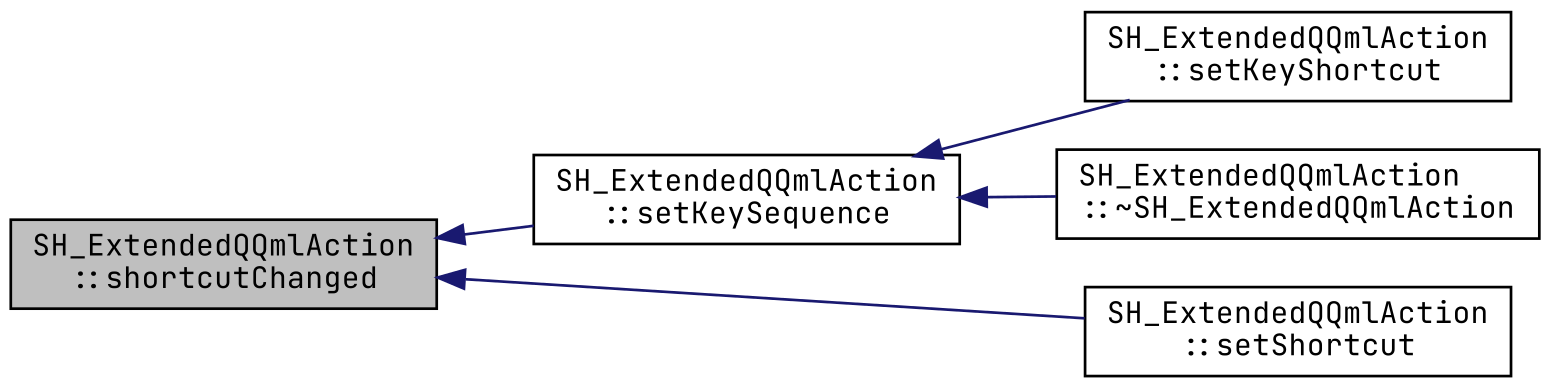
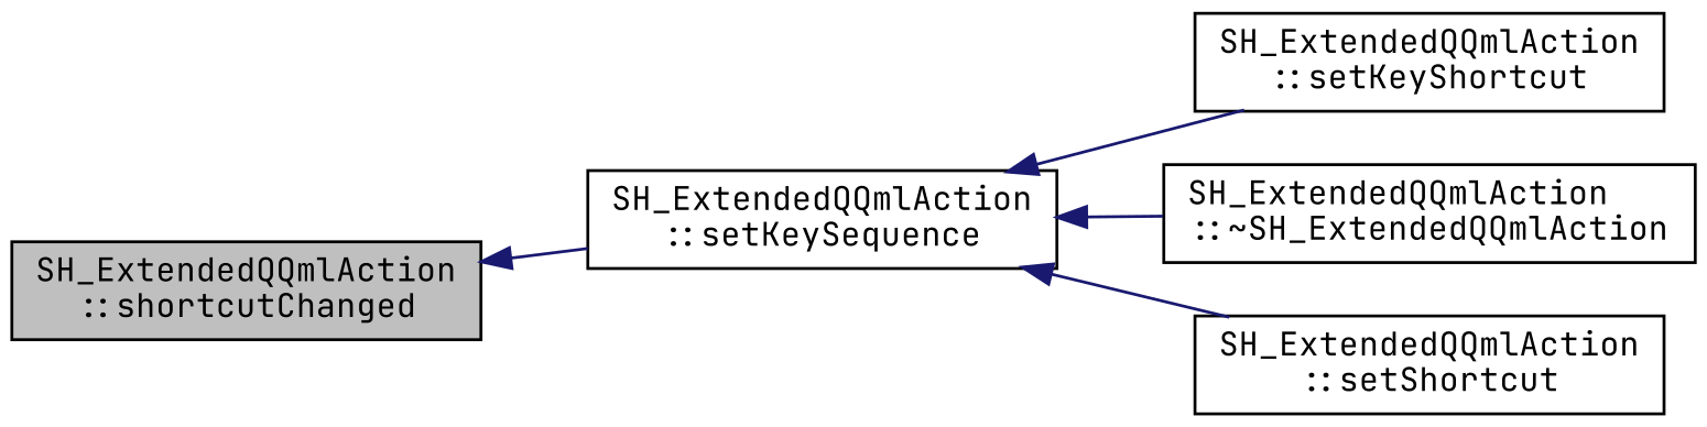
  digraph {
    fontname="JetBrains Mono"
    rankdir=LR
    node [color=black fontname="JetBrains Mono" fontsize=11 shape=record]
    edge [color=midnightblue dir=back fontname="JetBrains Mono" fontsize=11 labelfontname=Verdana labelfontsize=11 style=solid]
    n1 [fillcolor=grey75 fontcolor=black height=0.2 label="SH_ExtendedQQmlAction\l::shortcutChanged" style=filled width=0.4]
    n2 [height=0.2 label="SH_ExtendedQQmlAction\l::setKeySequence" width=0.4]
    n3 [height=0.2 label="SH_ExtendedQQmlAction\l::setKeyShortcut" width=0.4]
    n4 [height=0.2 label="SH_ExtendedQQmlAction\l::setShortcut" width=0.4]
    n5 [height=0.2 label="SH_ExtendedQQmlAction\l::~SH_ExtendedQQmlAction" width=0.4]
    n1 -> n2
    n2 -> n3
-   n1 -> n4
+   n2 -> n4
    n2 -> n5
  }
